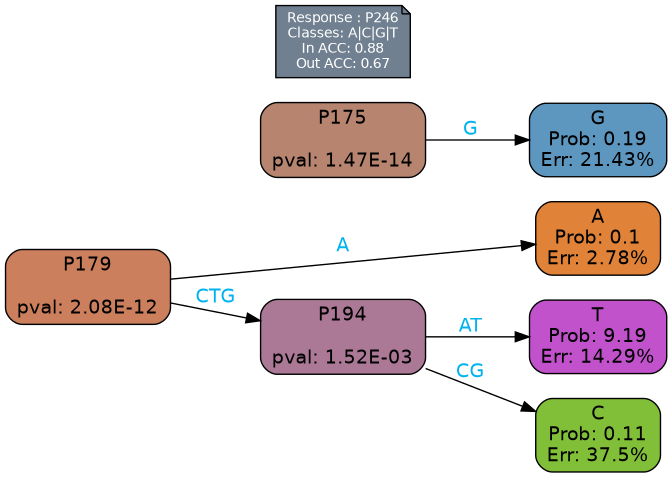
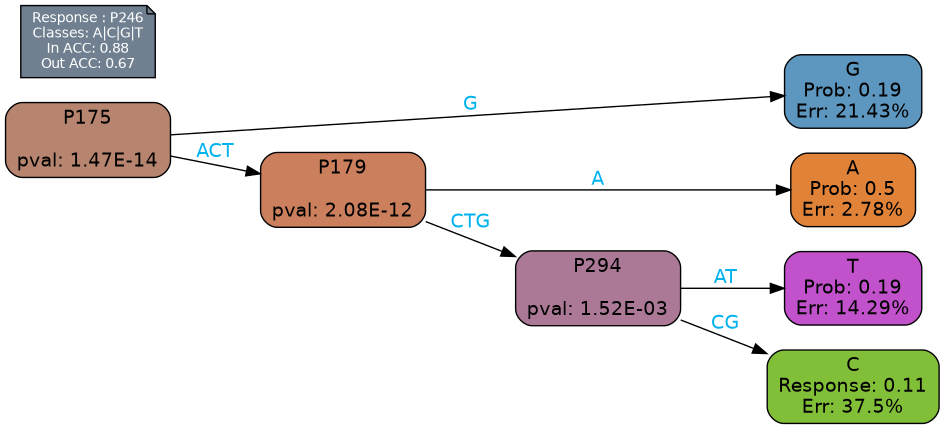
  digraph {
    rankdir=LR
    ranksep=equally
    splines=polylines
    node [color=black fontname=helvetica shape=box style="filled, rounded"]
    edge [fontcolor=deepskyblue2 fontname=helvetica]
-   n1 [fillcolor="#e08339" label="A\nProb: 0.1\nErr: 2.78%"]
-   n2 [fillcolor="#c251cc" label="T\nProb: 9.19\nErr: 14.29%"]
-   n3 [fillcolor="#82bf39" label="C\nProb: 0.11\nErr: 37.5%"]
+   n1 [fillcolor="#e08339" label="A\nProb: 0.5\nErr: 2.78%"]
+   n2 [fillcolor="#c251cc" label="T\nProb: 0.19\nErr: 14.29%"]
+   n3 [fillcolor="#82bf39" label="C\nResponse: 0.11\nErr: 37.5%"]
    n4 [fillcolor="#5d97c0" label="G\nProb: 0.19\nErr: 21.43%"]
    n5 [align=left fillcolor=slategray fontcolor=white fontsize=10 label="Response : P246\nClasses: A|C|G|T\nIn ACC: 0.88\nOut ACC: 0.67\n" shape=note style=filled]
    n6 [fillcolor="#b6846f" label="P175\n\npval: 1.47E-14"]
    n7 [fillcolor="#cc7f5c" label="P179\n\npval: 2.08E-12"]
-   n8 [fillcolor="#ab7996" label="P194\n\npval: 1.52E-03"]
+   n8 [fillcolor="#ab7996" label="P294\n\npval: 1.52E-03"]
    subgraph sub_1 {
      rank=same
      n1
      n2
      n3
      n4
    }
    subgraph sub_2 {
      rank=same
      n5
      n6
    }
    n6 -> n4 [label=G]
+   n6 -> n7 [label=ACT]
    n7 -> n1 [label=A]
    n7 -> n8 [label=CTG]
    n8 -> n2 [label=AT]
    n8 -> n3 [label=CG]
  }
